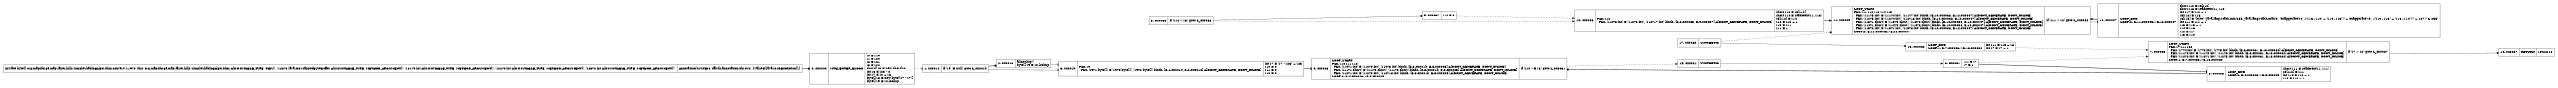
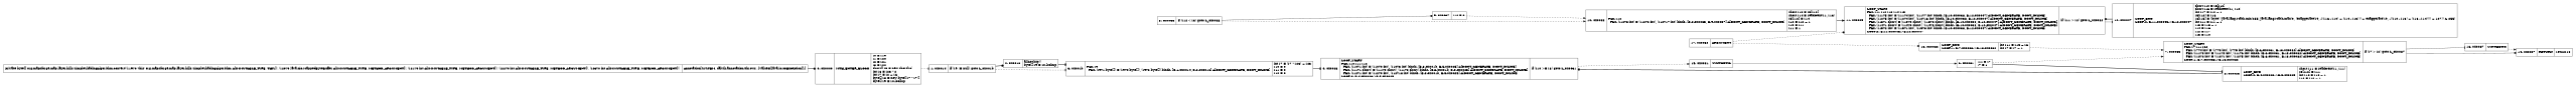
  digraph {
    rankdir=LR
    node [shape=record]
    edge [arrowhead=dot style=dashed]
    n1 [label="{0\:\ 0x0000|MTH_ENTER_BLOCK\l|r0 = r19\lr1 = r20\lr2 = r21\lr3 = r22\lshort[] r5 = new short[r3]\lint r6 = r23 * 2\lint r7 = r2 + r6\lbyte[] r8 = new byte[(r7 * r7)]\lbyte[] r9 = r0.lookup\l}"]
    n2 [label="{1\:\ 0x0014|if (r9 != null) goto L_0x001b\l}"]
    n3 [label="{2\:\ 0x0016|fillLookup()\lbyte[] r9 = r0.lookup\l}"]
    n4 [label="{3\:\ 0x001b|PHI: r9 \l  PHI: (r9v1 byte[]) = (r9v0 byte[]), (r9v2 byte[]) binds: [B:1:0x0014, B:2:0x0016] A[DONT_GENERATE, DONT_INLINE]\l|int r7 = (r7 * r23) + r23\lr10 = 0\lr11 = 0\lr12 = 0\l}"]
    n5 [label="{4\:\ 0x0023|LOOP_START\lPHI: r10 r11 r12 \l  PHI: (r10v1 int) = (r10v0 int), (r10v3 int) binds: [B:3:0x001b, B:5:0x0025] A[DONT_GENERATE, DONT_INLINE]\l  PHI: (r11v1 short) = (r11v0 short), (r11v8 short) binds: [B:3:0x001b, B:5:0x0025] A[DONT_GENERATE, DONT_INLINE]\l  PHI: (r12v1 int) = (r12v0 int), (r12v18 int) binds: [B:3:0x001b, B:5:0x0025] A[DONT_GENERATE, DONT_INLINE]\lLOOP:0: B:4:0x0023\-\>B:5:0x0025\l|if (r10 \>= r3) goto L_0x0031\l}"]
    n6 [label="{15\:\ 0x0031|SYNTHETIC\l}"]
    n7 [label="{5\:\ 0x0025|LOOP_END\lLOOP:0: B:4:0x0023\-\>B:5:0x0025\l|short r11 = readNext(r1, r11)\lr5[r12] = r11\lint r10 = r10 + 1\lr12 = r12 + 1\l}"]
    n8 [label="{6\:\ 0x0031|r11 = r7\lr7 = 1\l}"]
    n9 [label="{7\:\ 0x0033|LOOP_START\lPHI: r7 r11 r62 \l  PHI: (r7v4 int) = (r7v3 int), (r7v5 int) binds: [B:6:0x0031, B:13:0x0082] A[DONT_GENERATE, DONT_INLINE]\l  PHI: (r11v3 int) = (r11v2 int), (r11v6 int) binds: [B:6:0x0031, B:13:0x0082] A[DONT_GENERATE, DONT_INLINE]\l  PHI: (r12v2 int) = (r12v1 int), (r12v5 int) binds: [B:6:0x0031, B:13:0x0082] A[DONT_GENERATE, DONT_INLINE]\lLOOP:1: B:7:0x0033\-\>B:13:0x0082\l|if (r7 \> r2) goto L_0x0087\l}"]
+   n10 [label="{16\:\ 0x0087|SYNTHETIC\l}"]
    n11 [label="{14\:\ 0x0087|RETURN\l|return r8\l}"]
    n12 [label="{8\:\ 0x0035|if (r12 \< r3) goto L_0x0038\l}"]
    n13 [label="{9\:\ 0x0037|r12 = 0\l}"]
    n14 [label="{10\:\ 0x0038|PHI: r12 \l  PHI: (r12v3 int) = (r12v2 int), (r12v17 int) binds: [B:8:0x0035, B:9:0x0037] A[DONT_GENERATE, DONT_INLINE]\l|short r13 = r5[r12]\lshort r14 = readNext(r1, r13)\lr5[r12] = r14\lr12 = r12 + 1\lr15 = r11\lr11 = 1\l}"]
    n15 [label="{11\:\ 0x0045|LOOP_START\lPHI: r11 r12 r13 r14 r15 \l  PHI: (r11v5 int) = (r11v4 int), (r11v7 int) binds: [B:10:0x0038, B:12:0x0047] A[DONT_GENERATE, DONT_INLINE]\l  PHI: (r12v5 int) = (r12v4 int), (r12v16 int) binds: [B:10:0x0038, B:12:0x0047] A[DONT_GENERATE, DONT_INLINE]\l  PHI: (r13v1 short) = (r13v0 short), (r13v8 short) binds: [B:10:0x0038, B:12:0x0047] A[DONT_GENERATE, DONT_INLINE]\l  PHI: (r14v1 short) = (r14v0 short), (r14v3 short) binds: [B:10:0x0038, B:12:0x0047] A[DONT_GENERATE, DONT_INLINE]\l  PHI: (r15v2 int) = (r15v1 int), (r15v3 int) binds: [B:10:0x0038, B:12:0x0047] A[DONT_GENERATE, DONT_INLINE]\lLOOP:2: B:11:0x0045\-\>B:12:0x0047\l|if (r11 \> r2) goto L_0x0082\l}"]
    n16 [label="{12\:\ 0x0047|LOOP_END\lLOOP:2: B:11:0x0045\-\>B:12:0x0047\l|short r10 = r5[r12]\lshort r16 = readNext(r1, r10)\lint r17 = r12 + 1\lr5[r12] = r16\lr8[r15] = (byte) (java.lang.Math.min(255, java.lang.Math.max(0, (exaggerate(r9, \-((r16 \- r10) + (r14 \- r13))) + exaggerate(r9, \-((r10 \- r13) + (r16 \- r14)))) + 127)) & 255)\lint r11 = r11 + 1\lr15 = r15 + 1\lr14 = r16\lr12 = r17\lr13 = r10\l}"]
-   n17 [label="{17\:\ 0x0082|SYNTHETIC\l}"]
+   n17 [label="{17\:\ 0x0082|ARGUMENT\l}"]
    n18 [label="{13\:\ 0x0082|LOOP_END\lLOOP:1: B:7:0x0033\-\>B:13:0x0082\l|int r11 = r15 + r6\lint r7 = r7 + 1\l}"]
    n19 [label="{private byte[] org.mapsforge.map.layer.hills.SimpleShadingAlgorithm.convert((r19v0 'this' org.mapsforge.map.layer.hills.SimpleShadingAlgorithm A[IMMUTABLE_TYPE, THIS]), (r20v0 java.nio.MappedByteBuffer A[IMMUTABLE_TYPE, METHOD_ARGUMENT]), (r21v0 int A[IMMUTABLE_TYPE, METHOD_ARGUMENT]), (r22v0 int A[IMMUTABLE_TYPE, METHOD_ARGUMENT]), (r23v0 int A[IMMUTABLE_TYPE, METHOD_ARGUMENT]))  | Annotation[SYSTEM, dalvik.annotation.Throws, \{value=[java.io.IOException]\}]\l}"]
    n1 -> n2 [arrowhead=tee]
    n2 -> n3 [style=bold]
-   n2 -> n4 [arrowhead=tee style=solid]
-   n3 -> n4 [arrowhead=tee style=solid]
+   n2 -> n4 [arrowhead=tee]
+   n3 -> n4 [arrowhead=tee style=bold]
    n4 -> n5 [arrowhead=tee style=bold]
    n5 -> n6 [arrowhead=normal]
    n6 -> n8 [arrowhead=normal style=solid]
    n7 -> n5 [style=bold]
    n8 -> n7 [arrowhead=tee style=bold]
    n8 -> n9 [arrowhead=normal]
+   n9 -> n10 [arrowhead=tee style=solid]
    n9 -> n11 [style=solid]
+   n10 -> n11 [arrowhead=normal]
    n12 -> n13 [style=solid]
    n12 -> n14 [arrowhead=normal]
    n13 -> n14 [arrowhead=normal]
    n14 -> n15 [arrowhead=normal style=bold]
    n15 -> n16 [arrowhead=tee style=solid]
-   n16 -> n15 [arrowhead=normal style=bold]
+   n16 -> n15 [style=bold]
    n17 -> n15
-   n17 -> n18 [style=solid]
+   n17 -> n18
    n18 -> n9 [arrowhead=normal]
    n19 -> n1 [style=bold]
  }
